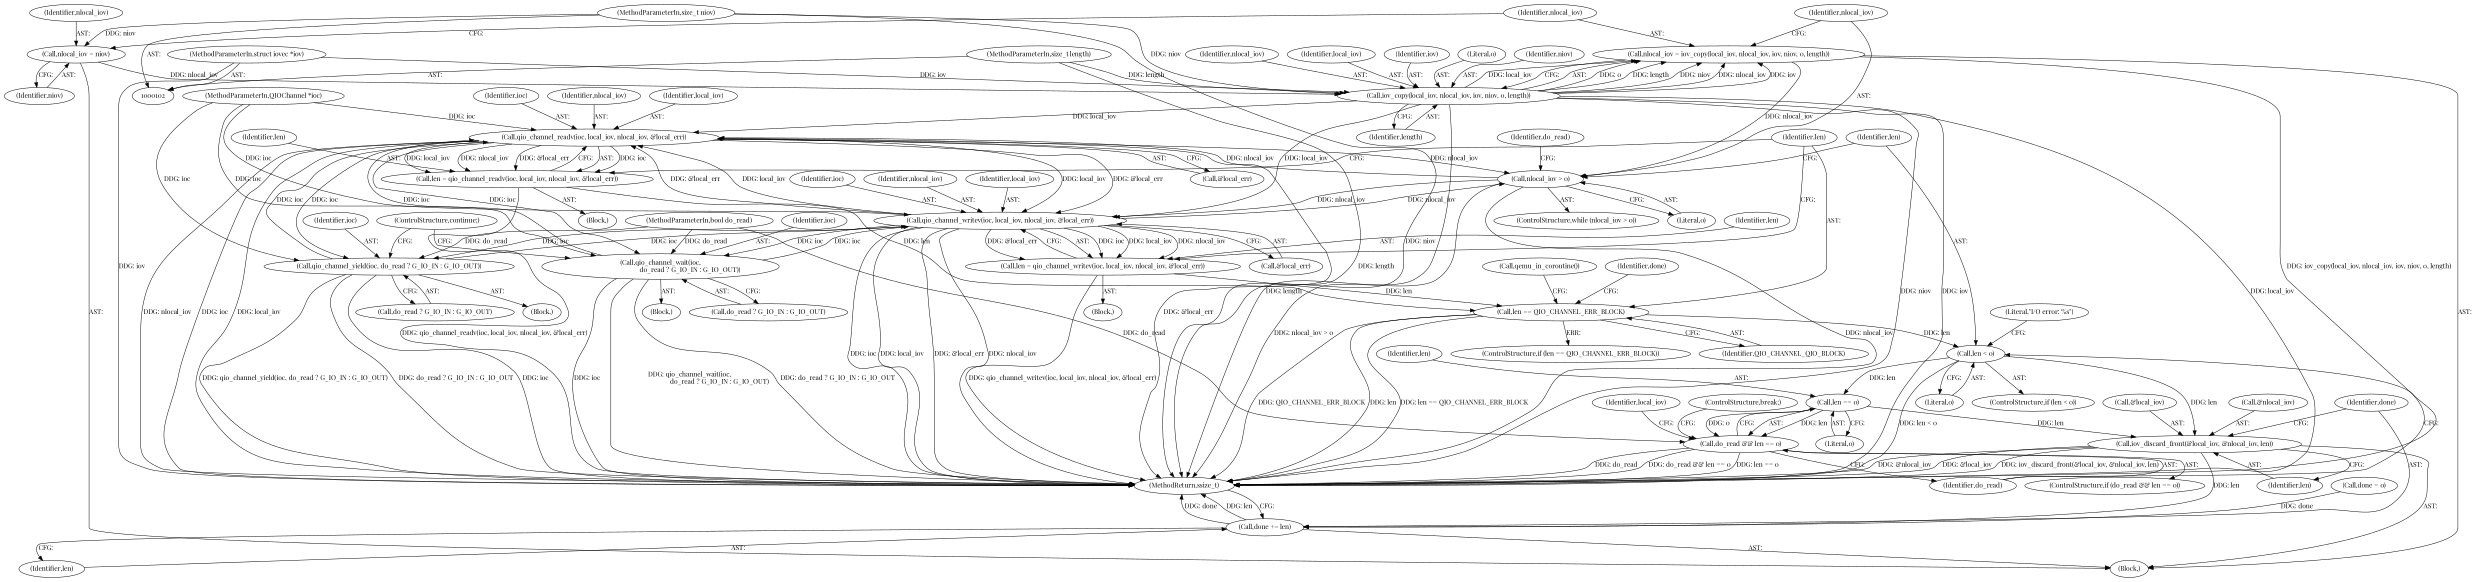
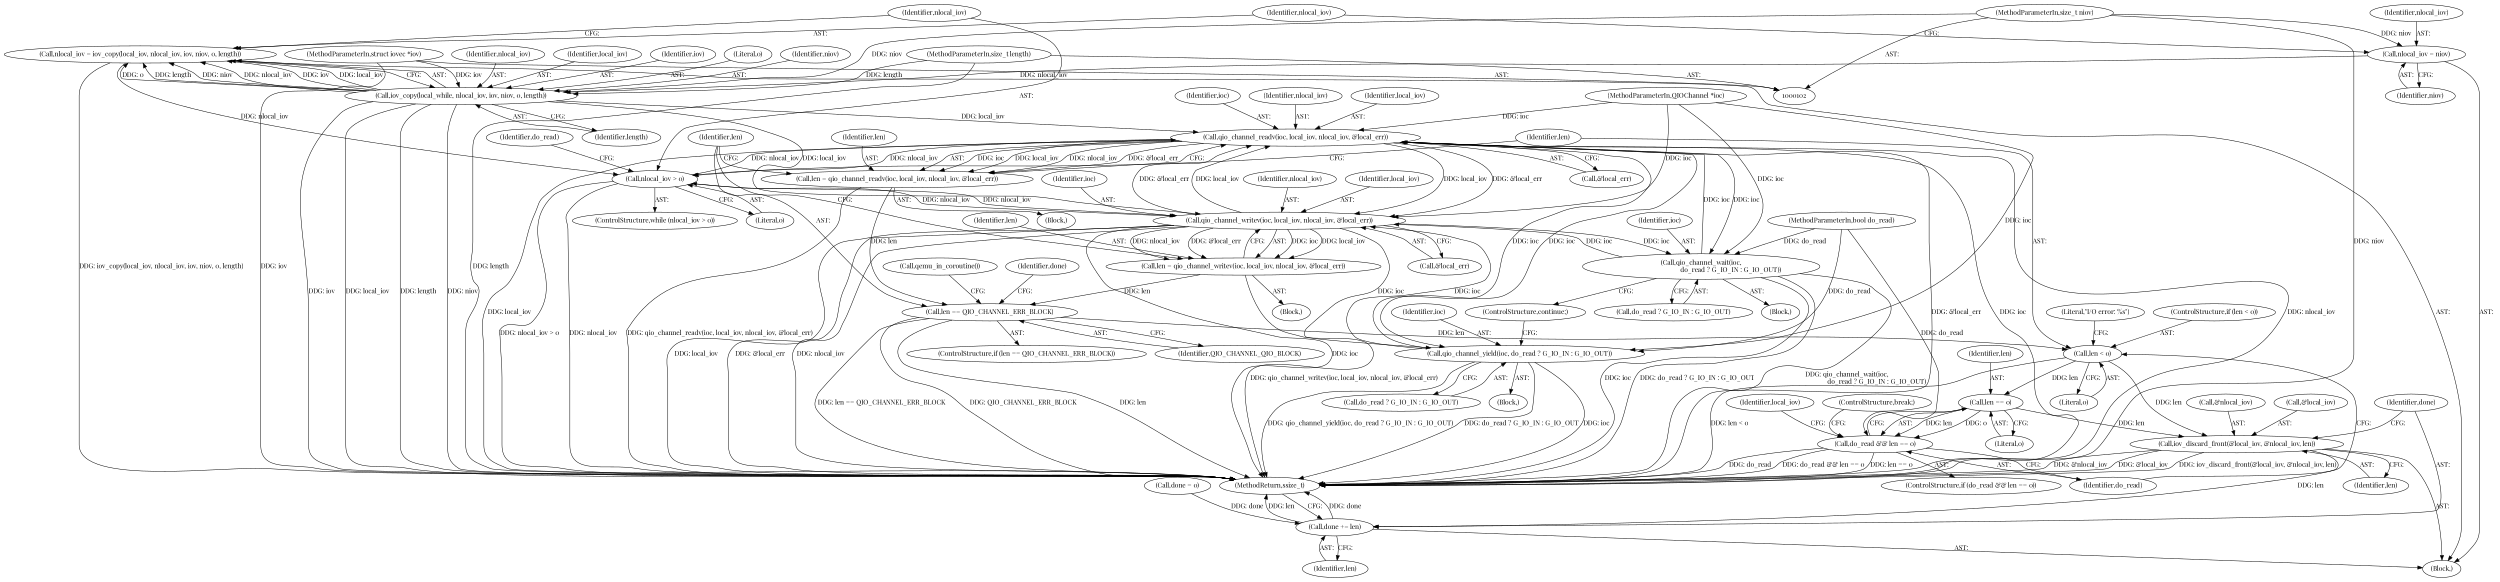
  digraph {
    fontname="Playfair Display"
    node [fontname="Playfair Display"]
    edge [fontname="Playfair Display"]
    n1 [label="(Call,nlocal_iov = iov_copy(local_iov, nlocal_iov, iov, niov, 0, length))"]
-   n2 [label="(Call,iov_copy(local_iov, nlocal_iov, iov, niov, 0, length))"]
+   n2 [label="(Call,iov_copy(local_while, nlocal_iov, iov, niov, 0, length))"]
    n3 [label="(Call,nlocal_iov > 0)"]
    n4 [label="(MethodReturn,ssize_t)"]
    n5 [label="(Block,)"]
    n6 [label="(Call,qio_channel_readv(ioc, local_iov, nlocal_iov, &local_err))"]
    n7 [label="(Call,qio_channel_writev(ioc, local_iov, nlocal_iov, &local_err))"]
    n8 [label="(Identifier,length)"]
    n9 [label="(ControlStructure,while (nlocal_iov > 0))"]
    n10 [label="(Literal,0)"]
    n11 [label="(Call,done += len)"]
    n12 [label="(Call,len = qio_channel_readv(ioc, local_iov, nlocal_iov, &local_err))"]
    n13 [label="(Call,qio_channel_yield(ioc, do_read ? G_IO_IN : G_IO_OUT))"]
    n14 [label="(Call,qio_channel_wait(ioc,\n                                 do_read ? G_IO_IN : G_IO_OUT))"]
    n15 [label="(Call,&local_err)"]
    n16 [label="(Call,len = qio_channel_writev(ioc, local_iov, nlocal_iov, &local_err))"]
    n17 [label="(Call,&local_err)"]
    n18 [label="(Call,nlocal_iov = niov)"]
    n19 [label="(Identifier,niov)"]
    n20 [label="(MethodParameterIn,size_t niov)"]
    1000102
    n22 [label="(MethodParameterIn,struct iovec *iov)"]
    n23 [label="(MethodParameterIn,size_t length)"]
    n24 [label="(Call,len == QIO_CHANNEL_ERR_BLOCK)"]
    n25 [label="(Block,)"]
    n26 [label="(Call,do_read ? G_IO_IN : G_IO_OUT)"]
    n27 [label="(Block,)"]
    n28 [label="(Block,)"]
    n29 [label="(Call,do_read ? G_IO_IN : G_IO_OUT)"]
    n30 [label="(Call,len < 0)"]
    n31 [label="(ControlStructure,if (len == QIO_CHANNEL_ERR_BLOCK))"]
    n32 [label="(Identifier,QIO_CHANNEL_QIO_BLOCK)"]
    n33 [label="(Call,len == 0)"]
    n34 [label="(Call,iov_discard_front(&local_iov, &nlocal_iov, len))"]
    n35 [label="(ControlStructure,if (len < 0))"]
    n36 [label="(Literal,0)"]
    n37 [label="(Call,do_read && len == 0)"]
    n38 [label="(Literal,0)"]
    n39 [label="(Identifier,len)"]
    n40 [label="(ControlStructure,if (do_read && len == 0))"]
    n41 [label="(Identifier,do_read)"]
    n42 [label="(Identifier,len)"]
    n43 [label="(Block,)"]
    n44 [label="(Call,done = 0)"]
    n45 [label="(Identifier,nlocal_iov)"]
    n46 [label="(Identifier,len)"]
    n47 [label="(Identifier,nlocal_iov)"]
    n48 [label="(Call,qemu_in_coroutine())"]
    n49 [label="(Identifier,ioc)"]
    n50 [label="(Identifier,nlocal_iov)"]
    n51 [label="(Identifier,local_iov)"]
    n52 [label="(Identifier,local_iov)"]
    n53 [label="(Identifier,len)"]
    n54 [label="(Call,&nlocal_iov)"]
    n55 [label="(MethodParameterIn,QIOChannel *ioc)"]
    n56 [label="(Identifier,iov)"]
    n57 [label="(Literal,\"I/O error: %s\")"]
    n58 [label="(Identifier,len)"]
    n59 [label="(Identifier,ioc)"]
    n60 [label="(Literal,0)"]
    n61 [label="(Identifier,ioc)"]
    n62 [label="(Identifier,len)"]
    n63 [label="(Identifier,local_iov)"]
    n64 [label="(Identifier,ioc)"]
    n65 [label="(Identifier,nlocal_iov)"]
    n66 [label="(Identifier,niov)"]
    n67 [label="(Identifier,done)"]
    n68 [label="(Call,&local_iov)"]
    n69 [label="(ControlStructure,break;)"]
    n70 [label="(MethodParameterIn,bool do_read)"]
    n71 [label="(Identifier,local_iov)"]
    n72 [label="(ControlStructure,continue;)"]
    n73 [label="(Identifier,do_read)"]
    n74 [label="(Identifier,nlocal_iov)"]
    n75 [label="(Identifier,done)"]
    n76 [label="(Identifier,len)"]
    n77 [label="(Identifier,nlocal_iov)"]
    n1 -> n2 [label="CFG: "]
    n1 -> n3 [label="DDG: nlocal_iov"]
    n1 -> n4 [label="DDG: iov_copy(local_iov, nlocal_iov, iov, niov, 0, length)"]
    n1 -> n5 [label="AST: "]
    n2 -> n1 [label="AST: "]
    n2 -> n1 [label="DDG: 0"]
    n2 -> n1 [label="DDG: length"]
    n2 -> n1 [label="DDG: niov"]
    n2 -> n1 [label="DDG: nlocal_iov"]
    n2 -> n1 [label="DDG: iov"]
    n2 -> n1 [label="DDG: local_iov"]
    n2 -> n4 [label="DDG: length"]
    n2 -> n4 [label="DDG: niov"]
    n2 -> n4 [label="DDG: iov"]
    n2 -> n4 [label="DDG: local_iov"]
    n2 -> n6 [label="DDG: local_iov"]
    n2 -> n7 [label="DDG: local_iov"]
    n2 -> n8 [label="CFG: "]
    n3 -> n4 [label="DDG: nlocal_iov > 0"]
    n3 -> n4 [label="DDG: nlocal_iov"]
    n3 -> n6 [label="DDG: nlocal_iov"]
    n3 -> n7 [label="DDG: nlocal_iov"]
    n3 -> n9 [label="AST: "]
    n3 -> n10 [label="CFG: "]
    n4 -> n11 [label="CFG: "]
    n6 -> n3 [label="DDG: nlocal_iov"]
    n6 -> n4 [label="DDG: &local_err"]
    n6 -> n4 [label="DDG: nlocal_iov"]
    n6 -> n4 [label="DDG: ioc"]
    n6 -> n4 [label="DDG: local_iov"]
    n6 -> n7 [label="DDG: local_iov"]
    n6 -> n7 [label="DDG: &local_err"]
    n6 -> n12 [label="AST: "]
    n6 -> n12 [label="DDG: ioc"]
    n6 -> n12 [label="DDG: local_iov"]
    n6 -> n12 [label="DDG: nlocal_iov"]
    n6 -> n12 [label="DDG: &local_err"]
    n6 -> n13 [label="DDG: ioc"]
    n6 -> n14 [label="DDG: ioc"]
    n6 -> n15 [label="CFG: "]
    n7 -> n3 [label="DDG: nlocal_iov"]
    n7 -> n4 [label="DDG: local_iov"]
    n7 -> n4 [label="DDG: &local_err"]
    n7 -> n4 [label="DDG: nlocal_iov"]
    n7 -> n4 [label="DDG: ioc"]
    n7 -> n6 [label="DDG: local_iov"]
    n7 -> n6 [label="DDG: &local_err"]
    n7 -> n13 [label="DDG: ioc"]
    n7 -> n14 [label="DDG: ioc"]
    n7 -> n16 [label="AST: "]
    n7 -> n16 [label="DDG: ioc"]
    n7 -> n16 [label="DDG: local_iov"]
    n7 -> n16 [label="DDG: nlocal_iov"]
    n7 -> n16 [label="DDG: &local_err"]
    n7 -> n17 [label="CFG: "]
    n8 -> n2 [label="AST: "]
    n10 -> n3 [label="AST: "]
    n11 -> n4 [label="DDG: done"]
    n11 -> n4 [label="DDG: len"]
    n11 -> n5 [label="AST: "]
    n11 -> n42 [label="CFG: "]
    n12 -> n4 [label="DDG: qio_channel_readv(ioc, local_iov, nlocal_iov, &local_err)"]
    n12 -> n6 [label="CFG: "]
    n12 -> n24 [label="DDG: len"]
    n12 -> n25 [label="AST: "]
    n13 -> n4 [label="DDG: qio_channel_yield(ioc, do_read ? G_IO_IN : G_IO_OUT)"]
    n13 -> n4 [label="DDG: do_read ? G_IO_IN : G_IO_OUT"]
    n13 -> n4 [label="DDG: ioc"]
    n13 -> n6 [label="DDG: ioc"]
    n13 -> n7 [label="DDG: ioc"]
    n13 -> n26 [label="CFG: "]
    n13 -> n27 [label="AST: "]
    n14 -> n4 [label="DDG: ioc"]
    n14 -> n4 [label="DDG: qio_channel_wait(ioc,\n                                 do_read ? G_IO_IN : G_IO_OUT)"]
    n14 -> n4 [label="DDG: do_read ? G_IO_IN : G_IO_OUT"]
    n14 -> n6 [label="DDG: ioc"]
    n14 -> n7 [label="DDG: ioc"]
    n14 -> n28 [label="AST: "]
    n14 -> n29 [label="CFG: "]
    n15 -> n6 [label="AST: "]
    n16 -> n4 [label="DDG: qio_channel_writev(ioc, local_iov, nlocal_iov, &local_err)"]
    n16 -> n7 [label="CFG: "]
    n16 -> n24 [label="DDG: len"]
    n16 -> n43 [label="AST: "]
    n17 -> n7 [label="AST: "]
    n18 -> n2 [label="DDG: nlocal_iov"]
    n18 -> n5 [label="AST: "]
    n18 -> n19 [label="CFG: "]
    n19 -> n18 [label="AST: "]
    n20 -> n2 [label="DDG: niov"]
    n20 -> n4 [label="DDG: niov"]
    n20 -> n18 [label="DDG: niov"]
    n20 -> 1000102 [label="AST: "]
    n22 -> n2 [label="DDG: iov"]
    n22 -> n4 [label="DDG: iov"]
    n22 -> 1000102 [label="AST: "]
    n23 -> n2 [label="DDG: length"]
    n23 -> n4 [label="DDG: length"]
    n23 -> 1000102 [label="AST: "]
    n24 -> n4 [label="DDG: QIO_CHANNEL_ERR_BLOCK"]
    n24 -> n4 [label="DDG: len"]
    n24 -> n4 [label="DDG: len == QIO_CHANNEL_ERR_BLOCK"]
    n24 -> n30 [label="DDG: len"]
-   n24 -> n31 [label="ERR: "]
+   n24 -> n31 [label="AST: "]
    n24 -> n32 [label="CFG: "]
    n26 -> n13 [label="AST: "]
    n29 -> n14 [label="AST: "]
    n30 -> n4 [label="DDG: len < 0"]
    n30 -> n33 [label="DDG: len"]
    n30 -> n34 [label="DDG: len"]
-   n30 -> n35 [label="AST: "]
+   n35 -> n30 [label="AST: "]
    n30 -> n36 [label="CFG: "]
    n32 -> n24 [label="AST: "]
    n33 -> n34 [label="DDG: len"]
    n33 -> n37 [label="AST: "]
    n33 -> n37 [label="DDG: len"]
    n33 -> n37 [label="DDG: 0"]
    n33 -> n38 [label="CFG: "]
    n34 -> n4 [label="DDG: &nlocal_iov"]
    n34 -> n4 [label="DDG: &local_iov"]
    n34 -> n4 [label="DDG: iov_discard_front(&local_iov, &nlocal_iov, len)"]
    n34 -> n5 [label="AST: "]
    n34 -> n11 [label="DDG: len"]
    n34 -> n39 [label="CFG: "]
    n36 -> n30 [label="AST: "]
    n37 -> n4 [label="DDG: do_read"]
    n37 -> n4 [label="DDG: do_read && len == 0"]
    n37 -> n4 [label="DDG: len == 0"]
    n37 -> n33 [label="CFG: "]
    n37 -> n40 [label="AST: "]
    n37 -> n41 [label="CFG: "]
    n38 -> n33 [label="AST: "]
    n39 -> n34 [label="AST: "]
    n41 -> n30 [label="CFG: "]
    n41 -> n37 [label="AST: "]
    n42 -> n11 [label="AST: "]
    n44 -> n11 [label="DDG: done"]
    n45 -> n2 [label="AST: "]
    n46 -> n16 [label="AST: "]
    n47 -> n6 [label="AST: "]
    n48 -> n24 [label="CFG: "]
    n49 -> n13 [label="AST: "]
    n50 -> n1 [label="CFG: "]
    n50 -> n3 [label="AST: "]
    n51 -> n2 [label="AST: "]
    n52 -> n6 [label="AST: "]
    n53 -> n33 [label="AST: "]
    n54 -> n34 [label="AST: "]
    n55 -> n6 [label="DDG: ioc"]
    n55 -> n7 [label="DDG: ioc"]
    n55 -> n13 [label="DDG: ioc"]
    n55 -> n14 [label="DDG: ioc"]
    n56 -> n2 [label="AST: "]
    n57 -> n30 [label="CFG: "]
    n58 -> n12 [label="AST: "]
    n59 -> n6 [label="AST: "]
    n60 -> n2 [label="AST: "]
    n61 -> n7 [label="AST: "]
    n62 -> n12 [label="CFG: "]
    n62 -> n16 [label="CFG: "]
    n62 -> n24 [label="AST: "]
    n63 -> n37 [label="CFG: "]
    n64 -> n14 [label="AST: "]
    n65 -> n7 [label="AST: "]
    n66 -> n2 [label="AST: "]
    n67 -> n24 [label="CFG: "]
    n68 -> n34 [label="AST: "]
    n69 -> n37 [label="CFG: "]
    n70 -> n13 [label="DDG: do_read"]
    n70 -> n14 [label="DDG: do_read"]
    n70 -> n37 [label="DDG: do_read"]
    n71 -> n7 [label="AST: "]
    n72 -> n13 [label="CFG: "]
-   n72 -> n14 [label="CFG: "]
+   n14 -> n72 [label="CFG: "]
    n73 -> n3 [label="CFG: "]
    n74 -> n18 [label="AST: "]
    n75 -> n11 [label="AST: "]
    n75 -> n34 [label="CFG: "]
    n76 -> n3 [label="CFG: "]
    n76 -> n30 [label="AST: "]
    n77 -> n1 [label="AST: "]
    n77 -> n18 [label="CFG: "]
  }
